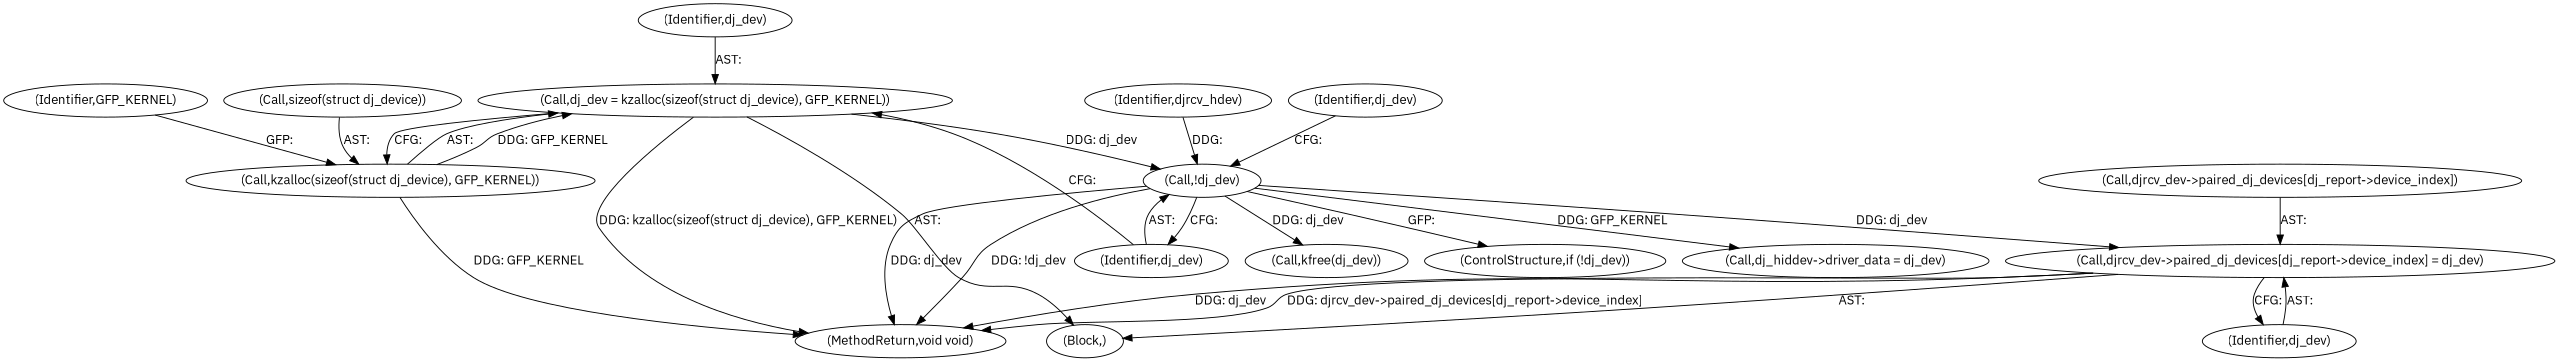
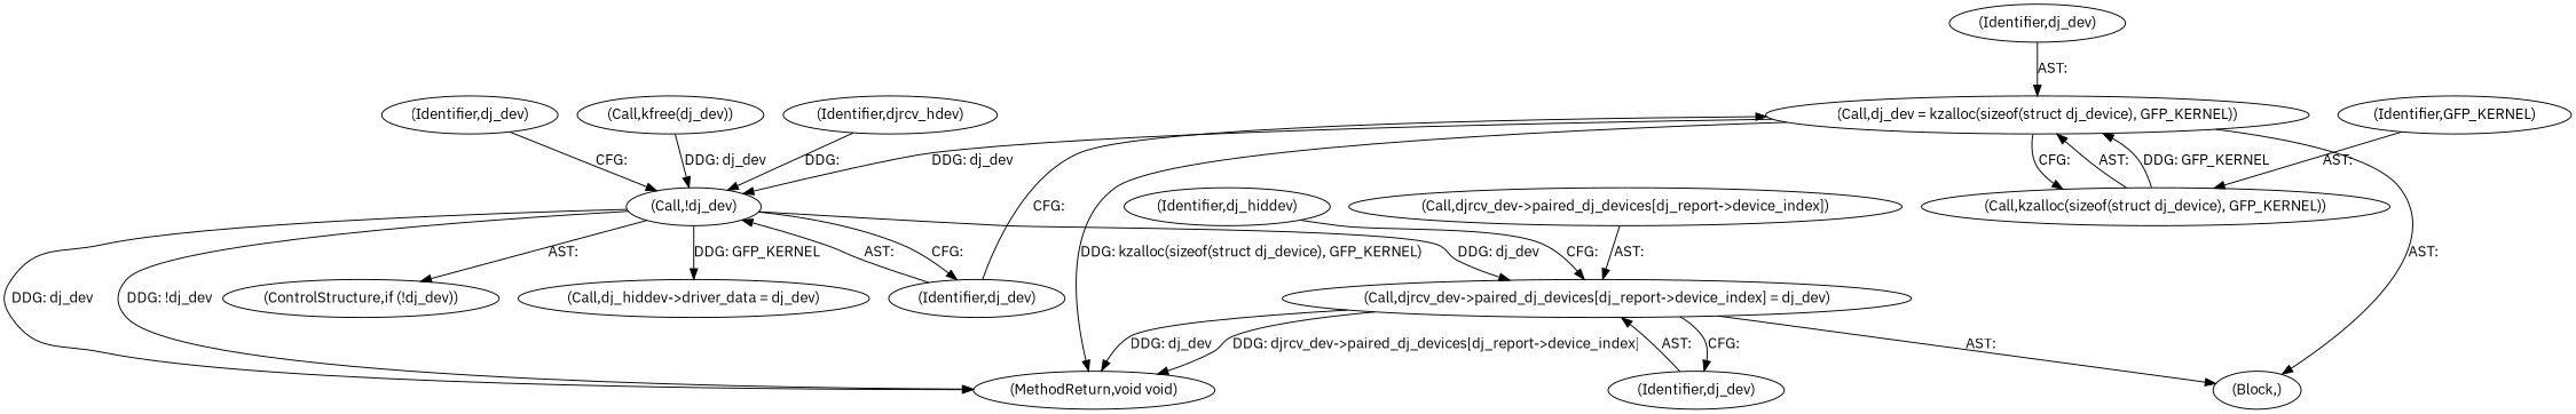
  digraph {
    fontname="IBM Plex Sans"
    node [fontname="IBM Plex Sans"]
    edge [fontname="IBM Plex Sans"]
    n1 [label="(Call,djrcv_dev->paired_dj_devices[dj_report->device_index] = dj_dev)"]
    n2 [label="(Block,)"]
    n3 [label="(MethodReturn,void void)"]
    n4 [label="(Identifier,dj_dev)"]
    n5 [label="(Call,!dj_dev)"]
    n6 [label="(Call,kfree(dj_dev))"]
    n7 [label="(Identifier,dj_dev)"]
    n8 [label="(ControlStructure,if (!dj_dev))"]
    n9 [label="(Call,dj_hiddev->driver_data = dj_dev)"]
    n10 [label="(Call,dj_dev = kzalloc(sizeof(struct dj_device), GFP_KERNEL))"]
    n11 [label="(Call,kzalloc(sizeof(struct dj_device), GFP_KERNEL))"]
    n12 [label="(Identifier,GFP_KERNEL)"]
    n13 [label="(Identifier,djrcv_hdev)"]
    n14 [label="(Identifier,dj_dev)"]
-   n15 [label="(Call,sizeof(struct dj_device))"]
    n16 [label="(Call,djrcv_dev->paired_dj_devices[dj_report->device_index])"]
    n17 [label="(Identifier,dj_dev)"]
+   n18 [label="(Identifier,dj_hiddev)"]
    n1 -> n2 [label="AST: "]
    n1 -> n3 [label="DDG: dj_dev"]
    n1 -> n3 [label="DDG: djrcv_dev->paired_dj_devices[dj_report->device_index]"]
    n1 -> n4 [label="CFG: "]
    n4 -> n1 [label="AST: "]
    n5 -> n1 [label="DDG: dj_dev"]
    n5 -> n3 [label="DDG: dj_dev"]
    n5 -> n3 [label="DDG: !dj_dev"]
-   n5 -> n6 [label="DDG: dj_dev"]
+   n6 -> n5 [label="DDG: dj_dev"]
    n5 -> n7 [label="CFG: "]
-   n5 -> n8 [label="GFP: "]
+   n5 -> n8 [label="AST: "]
    n5 -> n9 [label="DDG: GFP_KERNEL"]
    n7 -> n5 [label="AST: "]
    n7 -> n10 [label="CFG: "]
    n10 -> n2 [label="AST: "]
    n10 -> n3 [label="DDG: kzalloc(sizeof(struct dj_device), GFP_KERNEL)"]
    n10 -> n5 [label="DDG: dj_dev"]
    n10 -> n11 [label="CFG: "]
-   n11 -> n3 [label="DDG: GFP_KERNEL"]
    n11 -> n10 [label="AST: "]
    n11 -> n10 [label="DDG: GFP_KERNEL"]
-   n12 -> n11 [label="GFP: "]
+   n12 -> n11 [label="AST: "]
    n13 -> n5 [label="DDG: "]
    n14 -> n10 [label="AST: "]
-   n15 -> n11 [label="AST: "]
    n16 -> n1 [label="AST: "]
    n17 -> n5 [label="CFG: "]
+   n18 -> n1 [label="CFG: "]
  }
